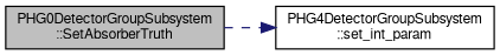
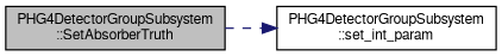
  digraph {
    rankdir=LR
    node [color=black fontname=FreeSans fontsize=10 shape=record]
-   n1 [fillcolor=grey75 fontcolor=black height=0.2 label="PHG0DetectorGroupSubsystem\l::SetAbsorberTruth" style=filled width=0.4]
+   n1 [fillcolor=grey75 fontcolor=black height=0.2 label="PHG4DetectorGroupSubsystem\l::SetAbsorberTruth" style=filled width=0.4]
    n2 [height=0.2 label="PHG4DetectorGroupSubsystem\l::set_int_param" width=0.4]
    n1 -> n2 [color=midnightblue fontname=FreeSans fontsize=10 labelfontname=FreeSans labelfontsize=10 style=dashed]
  }
